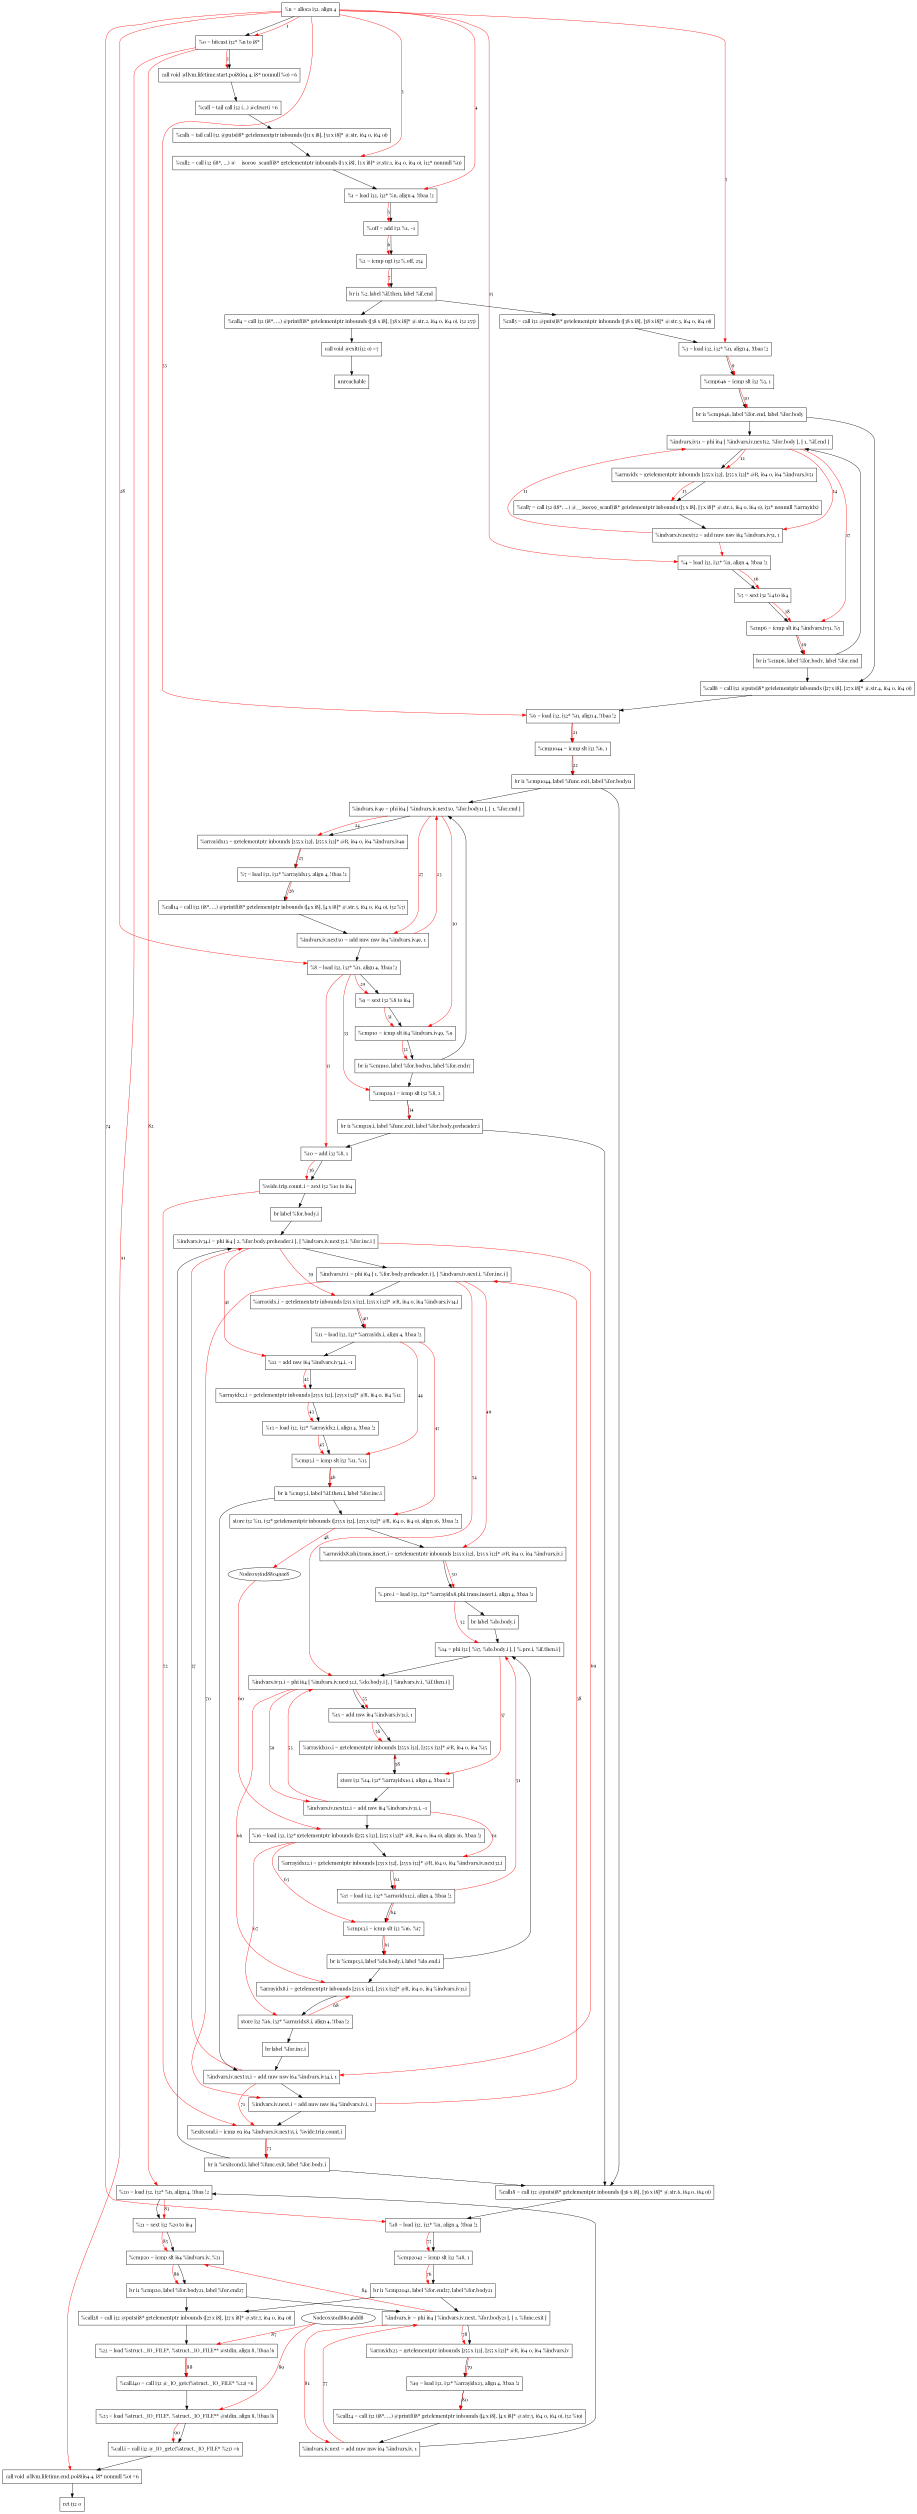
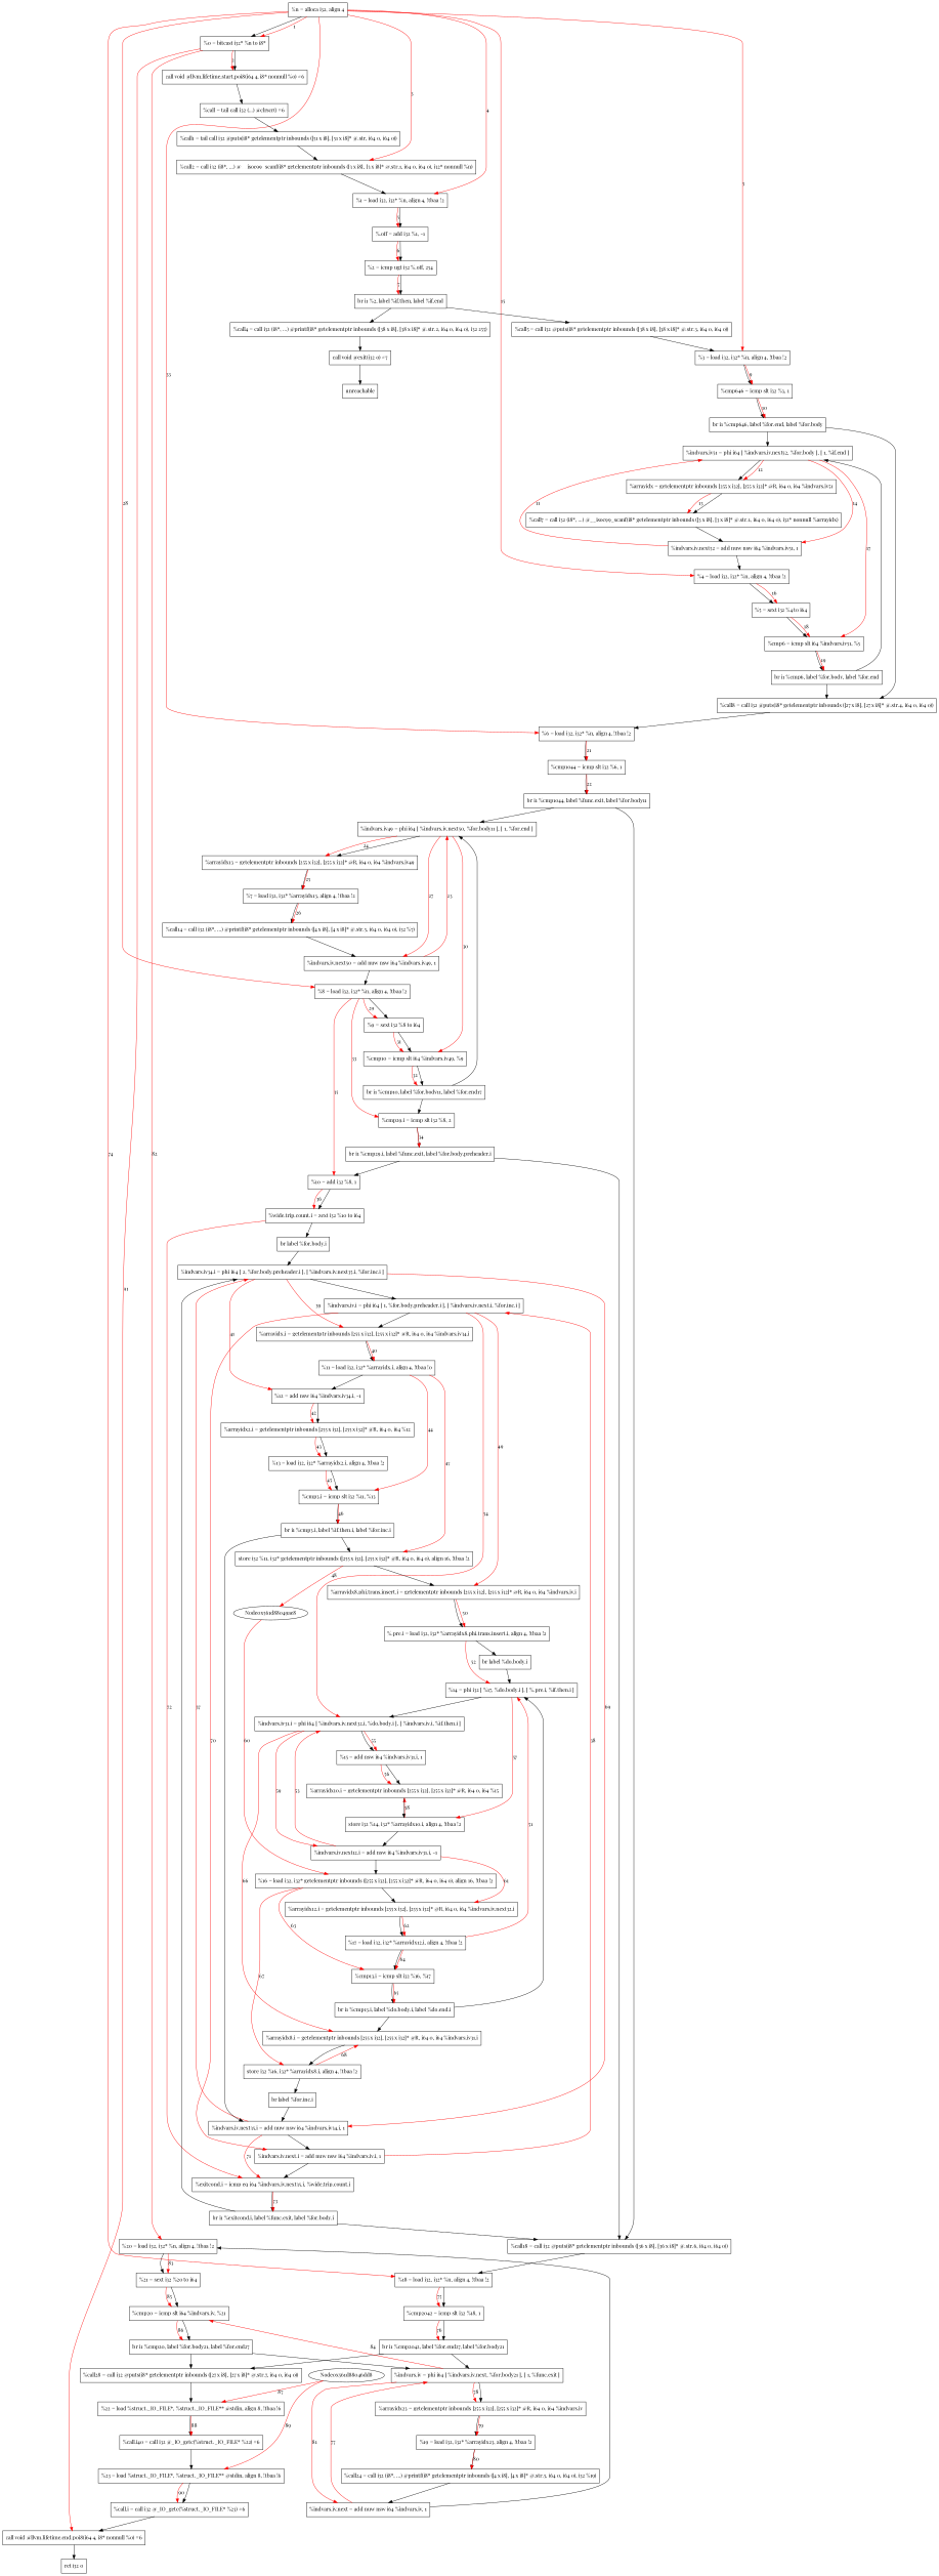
  digraph {
    fontname="Playfair Display"
    node [fontname="Playfair Display" shape=record]
    edge [fontname="Playfair Display"]
    n1 [label="  %n = alloca i32, align 4"]
    n2 [label="  %0 = bitcast i32* %n to i8*"]
    n3 [label="  %call2 = call i32 (i8*, ...) @__isoc99_scanf(i8* getelementptr inbounds ([3 x i8], [3 x i8]* @.str.1, i64 0, i64 0), i32* nonnull %n)"]
    n4 [label="  %1 = load i32, i32* %n, align 4, !tbaa !2"]
    n5 [label="  %3 = load i32, i32* %n, align 4, !tbaa !2"]
    n6 [label="  %4 = load i32, i32* %n, align 4, !tbaa !2"]
    n7 [label="  %6 = load i32, i32* %n, align 4, !tbaa !2"]
    n8 [label="  %8 = load i32, i32* %n, align 4, !tbaa !2"]
    n9 [label="  %18 = load i32, i32* %n, align 4, !tbaa !2"]
    n10 [label="  %20 = load i32, i32* %n, align 4, !tbaa !2"]
    n11 [label="  call void @llvm.lifetime.start.p0i8(i64 4, i8* nonnull %0) #6"]
    n12 [label="  call void @llvm.lifetime.end.p0i8(i64 4, i8* nonnull %0) #6"]
    n13 [label="  %.off = add i32 %1, -1"]
    n14 [label="  %cmp646 = icmp slt i32 %3, 1"]
    n15 [label="  %5 = sext i32 %4 to i64"]
    n16 [label="  %cmp1044 = icmp slt i32 %6, 1"]
    n17 [label="  %9 = sext i32 %8 to i64"]
    n18 [label="  %cmp29.i = icmp slt i32 %8, 2"]
    n19 [label="  %10 = add i32 %8, 1"]
    n20 [label="  %cmp2042 = icmp slt i32 %18, 1"]
    n21 [label="  %21 = sext i32 %20 to i64"]
    n22 [label="  %call = tail call i32 (...) @clrscr() #6"]
    n23 [label="  ret i32 0"]
    n24 [label="  %call1 = tail call i32 @puts(i8* getelementptr inbounds ([51 x i8], [51 x i8]* @.str, i64 0, i64 0))"]
    n25 [label="  %2 = icmp ugt i32 %.off, 254"]
    n26 [label="  br i1 %2, label %if.then, label %if.end"]
    n27 [label="  %call4 = call i32 (i8*, ...) @printf(i8* getelementptr inbounds ([38 x i8], [38 x i8]* @.str.2, i64 0, i64 0), i32 255)"]
    n28 [label="  %call5 = call i32 @puts(i8* getelementptr inbounds ([38 x i8], [38 x i8]* @.str.3, i64 0, i64 0))"]
    n29 [label="  call void @exit(i32 0) #7"]
    n30 [label="  unreachable"]
    n31 [label="  br i1 %cmp646, label %for.end, label %for.body"]
    n32 [label="  %indvars.iv51 = phi i64 [ %indvars.iv.next52, %for.body ], [ 1, %if.end ]"]
    n33 [label="  %call8 = call i32 @puts(i8* getelementptr inbounds ([27 x i8], [27 x i8]* @.str.4, i64 0, i64 0))"]
    n34 [label="  %arrayidx = getelementptr inbounds [255 x i32], [255 x i32]* @R, i64 0, i64 %indvars.iv51"]
    n35 [label="  %indvars.iv.next52 = add nuw nsw i64 %indvars.iv51, 1"]
    n36 [label="  %cmp6 = icmp slt i64 %indvars.iv51, %5"]
    n37 [label="  %call7 = call i32 (i8*, ...) @__isoc99_scanf(i8* getelementptr inbounds ([3 x i8], [3 x i8]* @.str.1, i64 0, i64 0), i32* nonnull %arrayidx)"]
    n38 [label="  br i1 %cmp6, label %for.body, label %for.end"]
    n39 [label="  br i1 %cmp1044, label %func.exit, label %for.body11"]
    n40 [label="  %indvars.iv49 = phi i64 [ %indvars.iv.next50, %for.body11 ], [ 1, %for.end ]"]
    n41 [label="  %call18 = call i32 @puts(i8* getelementptr inbounds ([36 x i8], [36 x i8]* @.str.6, i64 0, i64 0))"]
    n42 [label="  %arrayidx13 = getelementptr inbounds [255 x i32], [255 x i32]* @R, i64 0, i64 %indvars.iv49"]
    n43 [label="  %indvars.iv.next50 = add nuw nsw i64 %indvars.iv49, 1"]
    n44 [label="  %cmp10 = icmp slt i64 %indvars.iv49, %9"]
    n45 [label="  %7 = load i32, i32* %arrayidx13, align 4, !tbaa !2"]
    n46 [label="  br i1 %cmp10, label %for.body11, label %for.end17"]
    n47 [label="  %call14 = call i32 (i8*, ...) @printf(i8* getelementptr inbounds ([4 x i8], [4 x i8]* @.str.5, i64 0, i64 0), i32 %7)"]
    n48 [label="  br i1 %cmp29.i, label %func.exit, label %for.body.preheader.i"]
    n49 [label="  %wide.trip.count.i = zext i32 %10 to i64"]
    n50 [label="  br label %for.body.i"]
    n51 [label="  %exitcond.i = icmp eq i64 %indvars.iv.next35.i, %wide.trip.count.i"]
    n52 [label="  %indvars.iv34.i = phi i64 [ 2, %for.body.preheader.i ], [ %indvars.iv.next35.i, %for.inc.i ]"]
    n53 [label="  br i1 %exitcond.i, label %func.exit, label %for.body.i"]
    n54 [label="  %indvars.iv.i = phi i64 [ 1, %for.body.preheader.i ], [ %indvars.iv.next.i, %for.inc.i ]"]
    n55 [label="  %arrayidx.i = getelementptr inbounds [255 x i32], [255 x i32]* @R, i64 0, i64 %indvars.iv34.i"]
    n56 [label="  %12 = add nsw i64 %indvars.iv34.i, -1"]
    n57 [label="  %indvars.iv.next35.i = add nuw nsw i64 %indvars.iv34.i, 1"]
    n58 [label="  %arrayidx8.phi.trans.insert.i = getelementptr inbounds [255 x i32], [255 x i32]* @R, i64 0, i64 %indvars.iv.i"]
    n59 [label="  %indvars.iv31.i = phi i64 [ %indvars.iv.next32.i, %do.body.i ], [ %indvars.iv.i, %if.then.i ]"]
    n60 [label="  %indvars.iv.next.i = add nuw nsw i64 %indvars.iv.i, 1"]
-   n61 [label="  %11 = load i32, i32* %arrayidx.i, align 4, !tbaa !2"]
+   n61 [label="%11 = load i32, i32* %arrayidx.i, align 4, !tbaa !0"]
    n62 [label="  %arrayidx2.i = getelementptr inbounds [255 x i32], [255 x i32]* @R, i64 0, i64 %12"]
    n63 [label="  %.pre.i = load i32, i32* %arrayidx8.phi.trans.insert.i, align 4, !tbaa !2"]
    n64 [label="  %15 = add nsw i64 %indvars.iv31.i, 1"]
    n65 [label="%indvars.iv.next12.i = add nsw i64 %indvars.iv31.i, -1"]
    n66 [label="  %arrayidx8.i = getelementptr inbounds [255 x i32], [255 x i32]* @R, i64 0, i64 %indvars.iv31.i"]
    n67 [label="  %cmp3.i = icmp slt i32 %11, %13"]
    n68 [label="  store i32 %11, i32* getelementptr inbounds ([255 x i32], [255 x i32]* @R, i64 0, i64 0), align 16, !tbaa !2"]
    n69 [label="  br i1 %cmp3.i, label %if.then.i, label %for.inc.i"]
    Node0x561d88049ae8 [shape=""]
    n71 [label="  %13 = load i32, i32* %arrayidx2.i, align 4, !tbaa !2"]
    n72 [label="  %16 = load i32, i32* getelementptr inbounds ([255 x i32], [255 x i32]* @R, i64 0, i64 0), align 16, !tbaa !2"]
    n73 [label="  br label %do.body.i"]
    n74 [label="  %14 = phi i32 [ %17, %do.body.i ], [ %.pre.i, %if.then.i ]"]
    n75 [label="  store i32 %14, i32* %arrayidx10.i, align 4, !tbaa !2"]
    n76 [label="  %arrayidx10.i = getelementptr inbounds [255 x i32], [255 x i32]* @R, i64 0, i64 %15"]
    n77 [label="  %arrayidx12.i = getelementptr inbounds [255 x i32], [255 x i32]* @R, i64 0, i64 %indvars.iv.next32.i"]
    n78 [label="  store i32 %16, i32* %arrayidx8.i, align 4, !tbaa !2"]
    n79 [label="  %cmp13.i = icmp slt i32 %16, %17"]
    n80 [label="  %17 = load i32, i32* %arrayidx12.i, align 4, !tbaa !2"]
    n81 [label="  br i1 %cmp13.i, label %do.body.i, label %do.end.i"]
    n82 [label="  br label %for.inc.i"]
    n83 [label="  br i1 %cmp2042, label %for.end27, label %for.body21"]
    n84 [label="  %indvars.iv = phi i64 [ %indvars.iv.next, %for.body21 ], [ 1, %func.exit ]"]
    n85 [label="  %call28 = call i32 @puts(i8* getelementptr inbounds ([27 x i8], [27 x i8]* @.str.7, i64 0, i64 0))"]
    n86 [label="  %arrayidx23 = getelementptr inbounds [255 x i32], [255 x i32]* @R, i64 0, i64 %indvars.iv"]
    n87 [label="  %indvars.iv.next = add nuw nsw i64 %indvars.iv, 1"]
    n88 [label="  %cmp20 = icmp slt i64 %indvars.iv, %21"]
    n89 [label="  %22 = load %struct._IO_FILE*, %struct._IO_FILE** @stdin, align 8, !tbaa !6"]
    n90 [label="  %19 = load i32, i32* %arrayidx23, align 4, !tbaa !2"]
    n91 [label="  br i1 %cmp20, label %for.body21, label %for.end27"]
    n92 [label="  %call24 = call i32 (i8*, ...) @printf(i8* getelementptr inbounds ([4 x i8], [4 x i8]* @.str.5, i64 0, i64 0), i32 %19)"]
    n93 [label="  %call.i40 = call i32 @_IO_getc(%struct._IO_FILE* %22) #6"]
    n94 [label="  %23 = load %struct._IO_FILE*, %struct._IO_FILE** @stdin, align 8, !tbaa !6"]
    n95 [label="  %call.i = call i32 @_IO_getc(%struct._IO_FILE* %23) #6"]
    Node0x561d88046dd8 [shape=""]
    n1 -> n2
    n1 -> n2 [color=red label=1]
    n1 -> n3 [color=red label=3]
    n1 -> n4 [color=red label=4]
    n1 -> n5 [color=red label=5]
    n1 -> n6 [color=red label=15]
    n1 -> n7 [color=red label=33]
    n1 -> n8 [color=red label=28]
    n1 -> n9 [color=red label=74]
    n2 -> n10 [color=red label=82]
    n2 -> n11
    n2 -> n11 [color=red label=2]
    n2 -> n12 [color=red label=91]
    n3 -> n4
    n4 -> n13
    n4 -> n13 [color=red label=5]
    n5 -> n14
    n5 -> n14 [color=red label=9]
    n6 -> n15
    n6 -> n15 [color=red label=16]
    n7 -> n16
    n7 -> n16 [color=red label=21]
    n8 -> n17
    n8 -> n17 [color=red label=29]
    n8 -> n18 [color=red label=33]
    n8 -> n19 [color=red label=35]
    n9 -> n20
    n9 -> n20 [color=red label=75]
    n10 -> n21
    n10 -> n21 [color=red label=83]
    n11 -> n22
    n12 -> n23
    n13 -> n25
    n13 -> n25 [color=red label=6]
    n14 -> n31
    n14 -> n31 [color=red label=10]
    n15 -> n36
    n15 -> n36 [color=red label=18]
    n16 -> n39
    n16 -> n39 [color=red label=22]
    n17 -> n44
    n17 -> n44 [color=red label=31]
    n18 -> n48
    n18 -> n48 [color=red label=34]
    n19 -> n49
    n19 -> n49 [color=red label=36]
    n20 -> n83
    n20 -> n83 [color=red label=76]
    n21 -> n88
    n21 -> n88 [color=red label=85]
    n22 -> n24
    n24 -> n3
    n25 -> n26
    n25 -> n26 [color=red label=7]
    n26 -> n27
    n26 -> n28
    n27 -> n29
    n28 -> n5
    n29 -> n30
    n31 -> n32
    n31 -> n33
    n32 -> n34
    n32 -> n34 [color=red label=12]
    n32 -> n35 [color=red label=14]
    n32 -> n36 [color=red label=17]
    n33 -> n7
    n34 -> n37
    n34 -> n37 [color=red label=13]
-   n35 -> n6 [color=red]
+   n35 -> n6
    n35 -> n32 [color=red label=11]
    n36 -> n38
    n36 -> n38 [color=red label=19]
    n37 -> n35
    n38 -> n32
    n38 -> n33
    n39 -> n40
    n39 -> n41
    n40 -> n42
    n40 -> n42 [color=red label=24]
    n40 -> n43 [color=red label=27]
    n40 -> n44 [color=red label=30]
    n41 -> n9
    n42 -> n45
    n42 -> n45 [color=red label=25]
    n43 -> n8
    n43 -> n40 [color=red label=23]
    n44 -> n46
    n44 -> n46 [color=red label=32]
    n45 -> n47
    n45 -> n47 [color=red label=26]
    n46 -> n18
    n46 -> n40
    n47 -> n43
    n48 -> n19
    n48 -> n41
    n49 -> n50
    n49 -> n51 [color=red label=72]
    n50 -> n52
    n51 -> n53
    n51 -> n53 [color=red label=73]
    n52 -> n54
    n52 -> n55 [color=red label=39]
    n52 -> n56 [color=red label=41]
    n52 -> n57 [color=red label=69]
    n53 -> n41
    n53 -> n52
    n54 -> n55
    n54 -> n58 [color=red label=49]
    n54 -> n59 [color=red label=54]
    n54 -> n60 [color=red label=70]
    n55 -> n61
    n55 -> n61 [color=red label=40]
    n56 -> n62
    n56 -> n62 [color=red label=42]
    n57 -> n51 [color=red label=71]
    n57 -> n52 [color=red label=37]
    n57 -> n60
    n58 -> n63
    n58 -> n63 [color=red label=50]
    n59 -> n64
    n59 -> n64 [color=red label=55]
    n59 -> n65 [color=red label=59]
    n59 -> n66 [color=red label=66]
    n60 -> n51
    n60 -> n54 [color=red label=38]
    n61 -> n56
    n61 -> n67 [color=red label=44]
    n61 -> n68 [color=red label=47]
    n62 -> n71
    n62 -> n71 [color=red label=43]
    n63 -> n73
    n63 -> n74 [color=red label=52]
    n64 -> n76
    n64 -> n76 [color=red label=56]
    n65 -> n59 [color=red label=53]
    n65 -> n72
    n65 -> n77 [color=red label=61]
    n66 -> n78
    n67 -> n69
    n67 -> n69 [color=red label=46]
    n68 -> n58
    n68 -> Node0x561d88049ae8 [color=red label=48]
    n69 -> n57
    n69 -> n68
    Node0x561d88049ae8 -> n72 [color=red label=60]
    n71 -> n67
    n71 -> n67 [color=red label=45]
    n72 -> n77
    n72 -> n78 [color=red label=67]
    n72 -> n79 [color=red label=63]
    n73 -> n74
    n74 -> n59
    n74 -> n75 [color=red label=57]
    n75 -> n65
    n75 -> n76 [color=red label=58]
    n76 -> n75
    n77 -> n80
    n77 -> n80 [color=red label=62]
    n78 -> n66 [color=red label=68]
    n78 -> n82
    n79 -> n81
    n79 -> n81 [color=red label=65]
    n80 -> n74 [color=red label=51]
    n80 -> n79
    n80 -> n79 [color=red label=64]
    n81 -> n66
    n81 -> n74
    n82 -> n57
    n83 -> n84
    n83 -> n85
    n84 -> n86
    n84 -> n86 [color=red label=78]
    n84 -> n87 [color=red label=81]
    n84 -> n88 [color=red label=84]
    n85 -> n89
    n86 -> n90
    n86 -> n90 [color=red label=79]
    n87 -> n10
    n87 -> n84 [color=red label=77]
    n88 -> n91
    n88 -> n91 [color=red label=86]
    n89 -> n93
    n89 -> n93 [color=red label=88]
    n90 -> n92
    n90 -> n92 [color=red label=80]
    n91 -> n84
    n91 -> n85
    n92 -> n87
    n93 -> n94
    n94 -> n95
    n94 -> n95 [color=red label=90]
    n95 -> n12
    Node0x561d88046dd8 -> n89 [color=red label=87]
    Node0x561d88046dd8 -> n94 [color=red label=89]
  }
